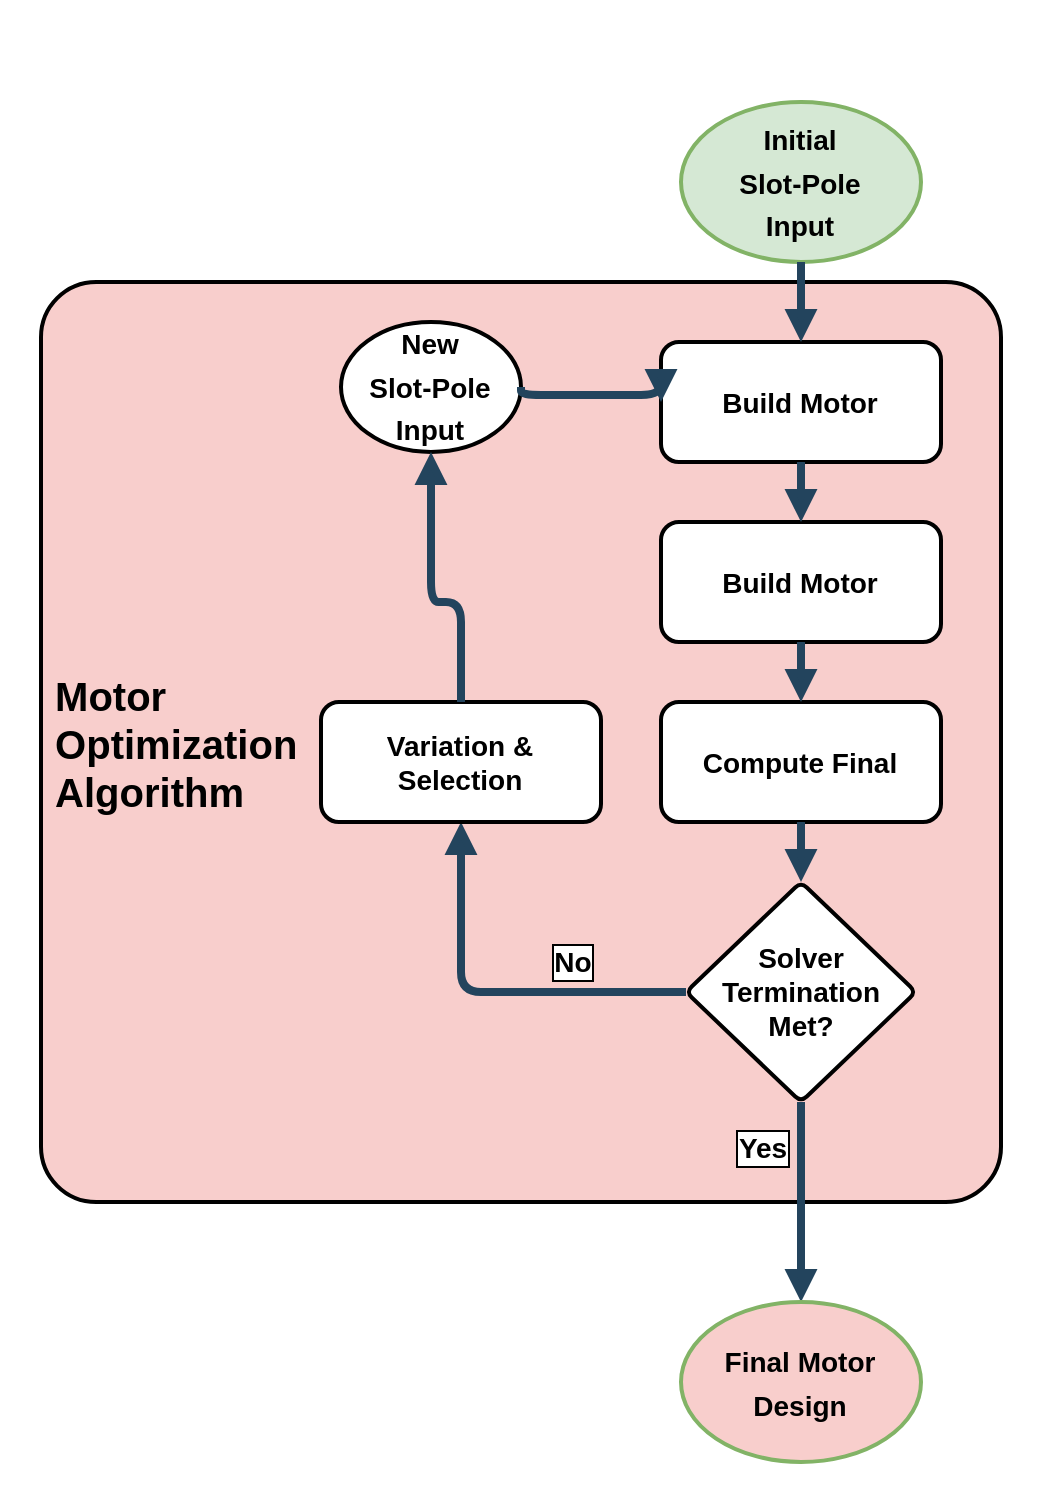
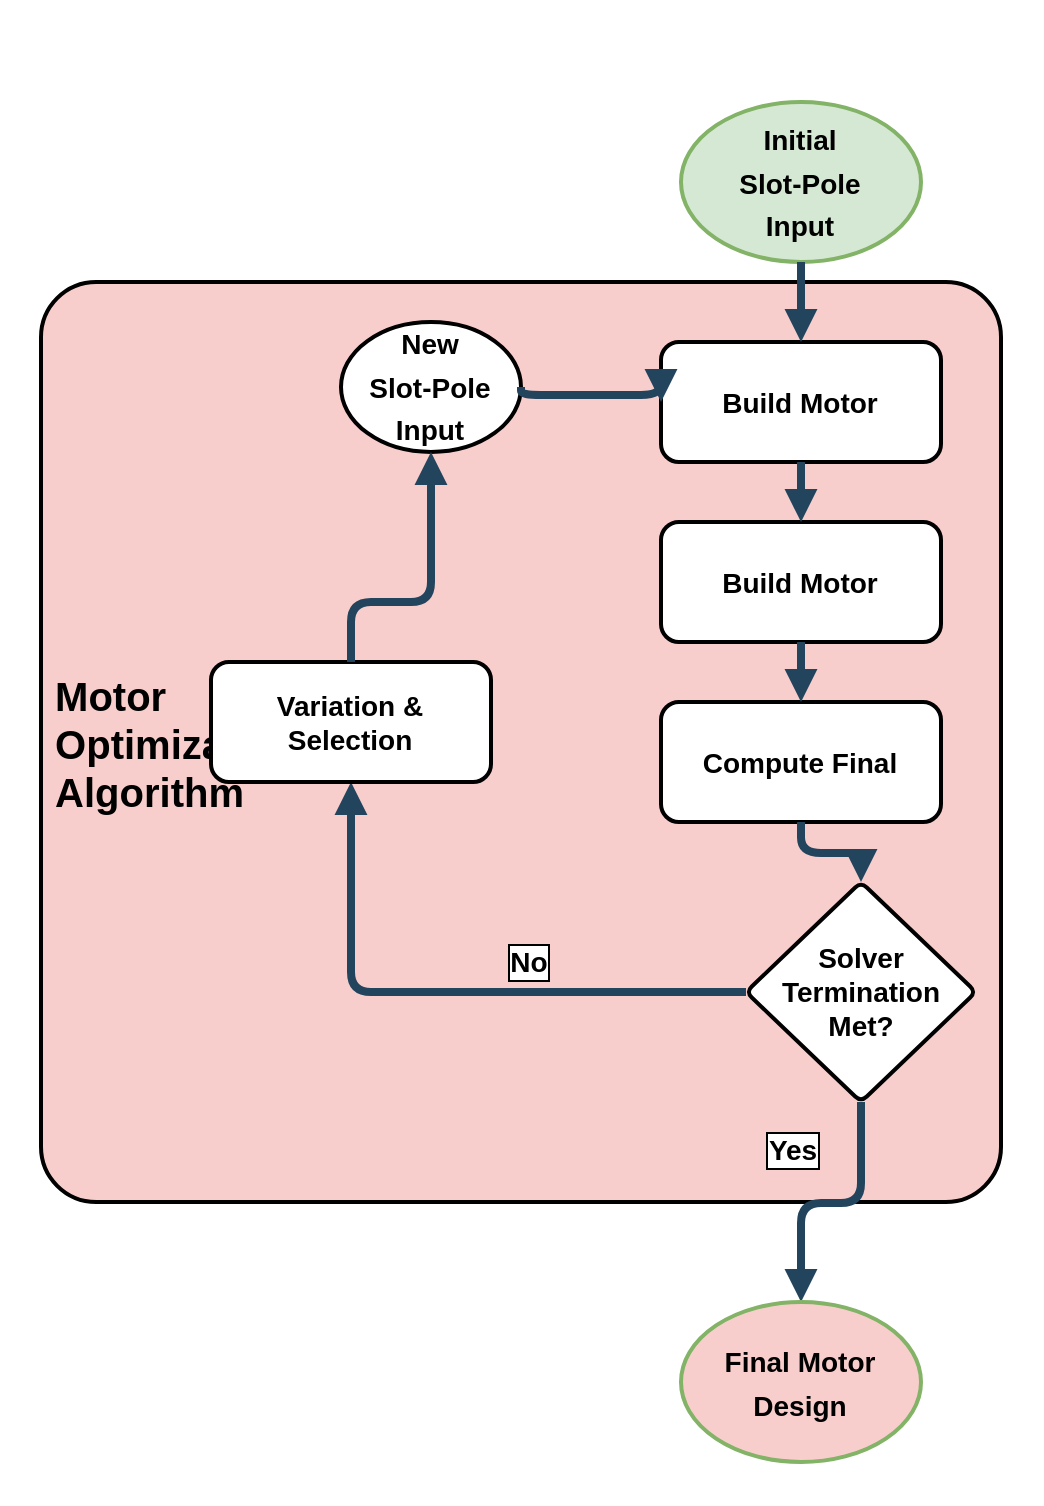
  <mxCell id="0" />
  <mxCell id="1" parent="0" />
  <mxCell id="2" value="" style="group" vertex="1" connectable="0" parent="1"><mxGeometry y="20.5" width="480" height="710" as="geometry" x="20" /></mxCell>
  <mxCell id="3" value=" Motor&#10; Optimization&#10; Algorithm" style="rounded=1;fillColor=#F8CECC;strokeColor=default;shadow=0;gradientColor=none;fontStyle=1;fontColor=#000000;fontSize=20;labelBackgroundColor=none;align=left;arcSize=6;strokeWidth=2;container=0;" vertex="1" parent="2"><mxGeometry y="120" width="480" height="460" as="geometry" /></mxCell>
  <mxCell id="4" value="Build Motor" style="rounded=1;fillColor=#FFFFFF;strokeColor=default;shadow=0;gradientColor=none;fontStyle=1;fontColor=#000000;fontSize=14;strokeWidth=2;container=0;" vertex="1" parent="2"><mxGeometry x="310" y="150" width="140" height="60" as="geometry" /></mxCell>
  <mxCell id="5" value="Build Motor" style="rounded=1;fillColor=#FFFFFF;strokeColor=default;shadow=0;gradientColor=none;fontStyle=1;fontColor=#000000;fontSize=14;strokeWidth=2;container=0;" vertex="1" parent="2"><mxGeometry x="310" y="240" width="140" height="60" as="geometry" /></mxCell>
  <mxCell id="6" value="Compute Final" style="rounded=1;fillColor=#FFFFFF;strokeColor=default;shadow=0;gradientColor=none;fontStyle=1;fontColor=#000000;fontSize=14;strokeWidth=2;container=0;" vertex="1" parent="2"><mxGeometry x="310" y="330" width="140" height="60" as="geometry" /></mxCell>
  <mxCell id="7" value="&lt;font style=&quot;font-size: 14px;&quot;&gt;&lt;b&gt;New&lt;br&gt;Slot-Pole&lt;br&gt;Input&lt;/b&gt;&lt;/font&gt;" style="ellipse;whiteSpace=wrap;html=1;rounded=1;shadow=0;labelBackgroundColor=none;fontSize=18;fontColor=#000000;strokeColor=default;strokeWidth=2;fillColor=#FFFFFF;container=0;" vertex="1" parent="2"><mxGeometry x="150" y="140" width="90" height="65" as="geometry" /></mxCell>
  <mxCell id="8" value="" style="edgeStyle=elbowEdgeStyle;elbow=vertical;strokeWidth=4;endArrow=block;endFill=1;fontStyle=1;strokeColor=#23445D;exitX=0.5;exitY=1;exitDx=0;exitDy=0;entryX=0.5;entryY=0;entryDx=0;entryDy=0;" edge="1" parent="2" source="4" target="5"><mxGeometry x="-78" y="135.5" width="100" height="100" as="geometry"><mxPoint x="230" y="190" as="sourcePoint" /><mxPoint x="320" y="190" as="targetPoint" /></mxGeometry></mxCell>
  <mxCell id="9" value="" style="edgeStyle=elbowEdgeStyle;elbow=vertical;strokeWidth=4;endArrow=block;endFill=1;fontStyle=1;strokeColor=#23445D;exitX=1;exitY=0.5;exitDx=0;exitDy=0;entryX=0;entryY=0.5;entryDx=0;entryDy=0;" parent="2" source="7" target="4" edge="1"><mxGeometry x="-88" y="125.5" width="100" height="100" as="geometry"><mxPoint x="-88" y="225.5" as="sourcePoint" /><mxPoint x="532" y="415.5" as="targetPoint" /></mxGeometry></mxCell>
  <mxCell id="10" value="" style="edgeStyle=elbowEdgeStyle;elbow=vertical;strokeWidth=4;endArrow=block;endFill=1;fontStyle=1;strokeColor=#23445D;exitX=0.5;exitY=1;exitDx=0;exitDy=0;entryX=0.5;entryY=0;entryDx=0;entryDy=0;" edge="1" parent="2" source="5" target="6"><mxGeometry x="-68" y="145.5" width="100" height="100" as="geometry"><mxPoint x="390" y="220" as="sourcePoint" /><mxPoint x="390" y="250" as="targetPoint" /></mxGeometry></mxCell>
- <mxCell id="11" value="&lt;b&gt;Solver Termination&lt;br&gt;Met?&lt;br&gt;&lt;/b&gt;" style="rhombus;whiteSpace=wrap;html=1;rounded=1;shadow=0;labelBackgroundColor=none;fontSize=14;fontColor=#000000;strokeColor=default;strokeWidth=2;fillColor=#FFFFFF;arcSize=8;container=0;" vertex="1" parent="2"><mxGeometry x="322.5" y="420" width="115" height="110" as="geometry" /></mxCell>
+ <mxCell id="11" value="&lt;b&gt;Solver Termination&lt;br&gt;Met?&lt;br&gt;&lt;/b&gt;" style="rhombus;whiteSpace=wrap;html=1;rounded=1;shadow=0;labelBackgroundColor=none;fontSize=14;fontColor=#000000;strokeColor=default;strokeWidth=2;fillColor=#FFFFFF;arcSize=8;container=0;" vertex="1" parent="2"><mxGeometry x="352.5" y="420" width="115" height="110" as="geometry" /></mxCell>
  <mxCell id="12" value="" style="edgeStyle=elbowEdgeStyle;elbow=vertical;strokeWidth=4;endArrow=block;endFill=1;fontStyle=1;strokeColor=#23445D;exitX=0.5;exitY=1;exitDx=0;exitDy=0;entryX=0.5;entryY=0;entryDx=0;entryDy=0;" edge="1" parent="2" source="6" target="11"><mxGeometry x="-58" y="155.5" width="100" height="100" as="geometry"><mxPoint x="390" y="310" as="sourcePoint" /><mxPoint x="390" y="340" as="targetPoint" /></mxGeometry></mxCell>
  <mxCell id="13" value="" style="edgeStyle=elbowEdgeStyle;elbow=vertical;strokeWidth=4;endArrow=block;endFill=1;fontStyle=1;strokeColor=#23445D;exitX=0;exitY=0.5;exitDx=0;exitDy=0;entryX=0.5;entryY=1;entryDx=0;entryDy=0;" edge="1" parent="2" source="11" target="20"><mxGeometry x="-48" y="165.5" width="100" height="100" as="geometry"><mxPoint x="390" y="400" as="sourcePoint" /><mxPoint x="390" y="430" as="targetPoint" /><Array as="points"><mxPoint x="260" y="475" /></Array></mxGeometry></mxCell>
  <mxCell id="14" value="&lt;b&gt;No&lt;/b&gt;" style="edgeLabel;html=1;align=center;verticalAlign=middle;resizable=0;points=[];fontSize=14;fontColor=#000000;labelBorderColor=default;container=0;" vertex="1" connectable="0" parent="13"><mxGeometry relative="1" as="geometry"><mxPoint x="42" y="-15" as="offset" /></mxGeometry></mxCell>
  <mxCell id="15" value="" style="edgeStyle=elbowEdgeStyle;elbow=vertical;strokeWidth=4;endArrow=block;endFill=1;fontStyle=1;strokeColor=#23445D;exitX=0.5;exitY=1;exitDx=0;exitDy=0;entryX=0.5;entryY=0;entryDx=0;entryDy=0;" edge="1" parent="2" source="11" target="19"><mxGeometry x="-48" y="165.5" width="100" height="100" as="geometry"><mxPoint x="390" y="400" as="sourcePoint" /><mxPoint x="380" y="610" as="targetPoint" /></mxGeometry></mxCell>
  <mxCell id="16" value="&lt;b&gt;Yes&lt;/b&gt;" style="edgeLabel;html=1;align=center;verticalAlign=middle;resizable=0;points=[];fontSize=14;fontColor=#000000;labelBorderColor=default;" vertex="1" connectable="0" parent="15"><mxGeometry relative="1" as="geometry"><mxPoint x="-20" y="-27" as="offset" /></mxGeometry></mxCell>
  <mxCell id="17" value="&lt;font style=&quot;font-size: 14px;&quot;&gt;&lt;b&gt;Initial&lt;br&gt;Slot-Pole&lt;br&gt;Input&lt;/b&gt;&lt;/font&gt;" style="ellipse;whiteSpace=wrap;html=1;rounded=1;shadow=0;labelBackgroundColor=none;fontSize=18;strokeColor=#82b366;strokeWidth=2;fillColor=#d5e8d4;container=0;" vertex="1" parent="2"><mxGeometry x="320" y="30" width="120" height="80" as="geometry" /></mxCell>
  <mxCell id="18" value="" style="edgeStyle=elbowEdgeStyle;elbow=vertical;strokeWidth=4;endArrow=block;endFill=1;fontStyle=1;strokeColor=#23445D;exitX=0.5;exitY=1;exitDx=0;exitDy=0;entryX=0.5;entryY=0;entryDx=0;entryDy=0;" edge="1" parent="2" source="17" target="4"><mxGeometry x="-68" y="145.5" width="100" height="100" as="geometry"><mxPoint x="390" y="220" as="sourcePoint" /><mxPoint x="390" y="250" as="targetPoint" /></mxGeometry></mxCell>
  <mxCell id="19" value="&lt;font style=&quot;font-size: 14px;&quot;&gt;&lt;b&gt;Final Motor Design&lt;/b&gt;&lt;/font&gt;" style="ellipse;whiteSpace=wrap;html=1;rounded=1;shadow=0;labelBackgroundColor=none;fontSize=18;strokeColor=#82b366;strokeWidth=2;fillColor=#f8cecc;container=0;" vertex="1" parent="2"><mxGeometry x="320" y="630" width="120" height="80" as="geometry" /></mxCell>
- <mxCell id="20" value="Variation &amp;&#10;Selection" style="rounded=1;fillColor=#FFFFFF;strokeColor=default;shadow=0;gradientColor=none;fontStyle=1;fontColor=#000000;fontSize=14;strokeWidth=2;container=0;" vertex="1" parent="2"><mxGeometry x="140" y="330" width="140" height="60" as="geometry" /></mxCell>
+ <mxCell id="20" value="Variation &amp;&#10;Selection" style="rounded=1;fillColor=#FFFFFF;strokeColor=default;shadow=0;gradientColor=none;fontStyle=1;fontColor=#000000;fontSize=14;strokeWidth=2;container=0;" vertex="1" parent="2"><mxGeometry x="85" y="310" width="140" height="60" as="geometry" /></mxCell>
  <mxCell id="21" value="" style="edgeStyle=elbowEdgeStyle;elbow=vertical;strokeWidth=4;endArrow=block;endFill=1;fontStyle=1;strokeColor=#23445D;exitX=0.5;exitY=0;exitDx=0;exitDy=0;entryX=0.5;entryY=1;entryDx=0;entryDy=0;" edge="1" parent="2" source="20" target="7"><mxGeometry x="-38" y="175.5" width="100" height="100" as="geometry"><mxPoint x="332.5" y="485" as="sourcePoint" /><mxPoint x="210" y="400" as="targetPoint" /><Array as="points"><mxPoint x="180" y="280" /></Array></mxGeometry></mxCell>
